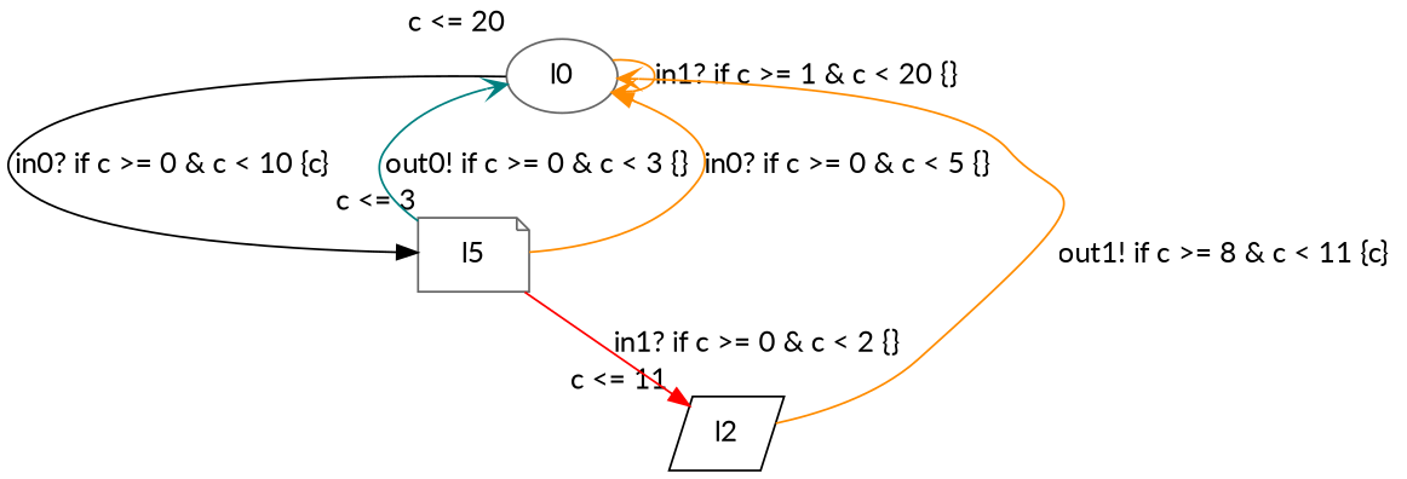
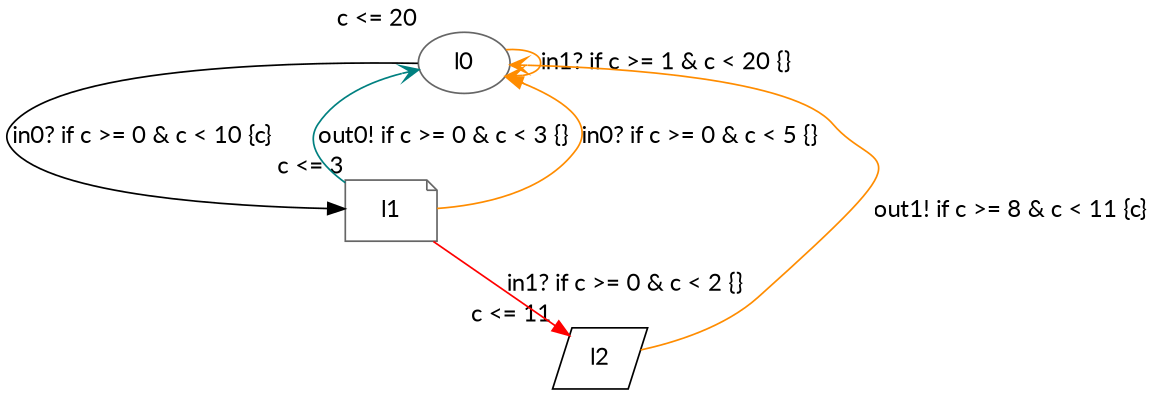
  digraph {
    fontname=Lato
    node [color=gray40 fontname=Lato margin=0]
    edge [arrowhead=vee color=darkorange fontname=Lato]
    n1 [label=l0 shape=ellipse xlabel="c <= 20"]
-   n2 [label=l5 shape=note xlabel="c <= 3"]
+   n2 [label=l1 shape=note xlabel="c <= 3"]
    n3 [color=black label=l2 shape=parallelogram xlabel="c <= 11"]
    n1 -> n1 [label="in1? if c >= 1 & c < 20 {} "]
    n1 -> n2 [arrowhead=normal color=black label="in0? if c >= 0 & c < 10 {c} "]
    n2 -> n1 [color=teal label="out0! if c >= 0 & c < 3 {} "]
    n2 -> n1 [arrowhead=normal label="in0? if c >= 0 & c < 5 {} "]
    n2 -> n3 [arrowhead=normal color=red label="in1? if c >= 0 & c < 2 {} "]
    n3 -> n1 [label="out1! if c >= 8 & c < 11 {c} "]
  }
